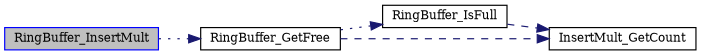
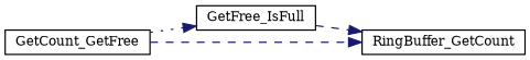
  digraph {
    fontname="DejaVu Serif"
    rankdir=LR
    node [color=black fillcolor=white fontname="DejaVu Serif" fontsize=10 shape=record style=filled]
    edge [color=midnightblue fontname="DejaVu Serif" fontsize=10 labelfontname=FreeSans labelfontsize=10 style=dotted]
-   n1 [color=blue fillcolor=grey75 fontcolor=black height=0.2 label=RingBuffer_InsertMult width=0.4]
-   n2 [height=0.2 label=RingBuffer_GetFree width=0.4]
-   n3 [height=0.2 label=RingBuffer_IsFull width=0.4]
-   n4 [height=0.2 label=InsertMult_GetCount width=0.4]
-   n1 -> n2
+   n2 [height=0.2 label=GetCount_GetFree width=0.4]
+   n3 [height=0.2 label=GetFree_IsFull width=0.4]
+   n4 [height=0.2 label=RingBuffer_GetCount width=0.4]
    n2 -> n3
    n2 -> n4 [style=dashed]
    n3 -> n4 [style=dashed]
  }
